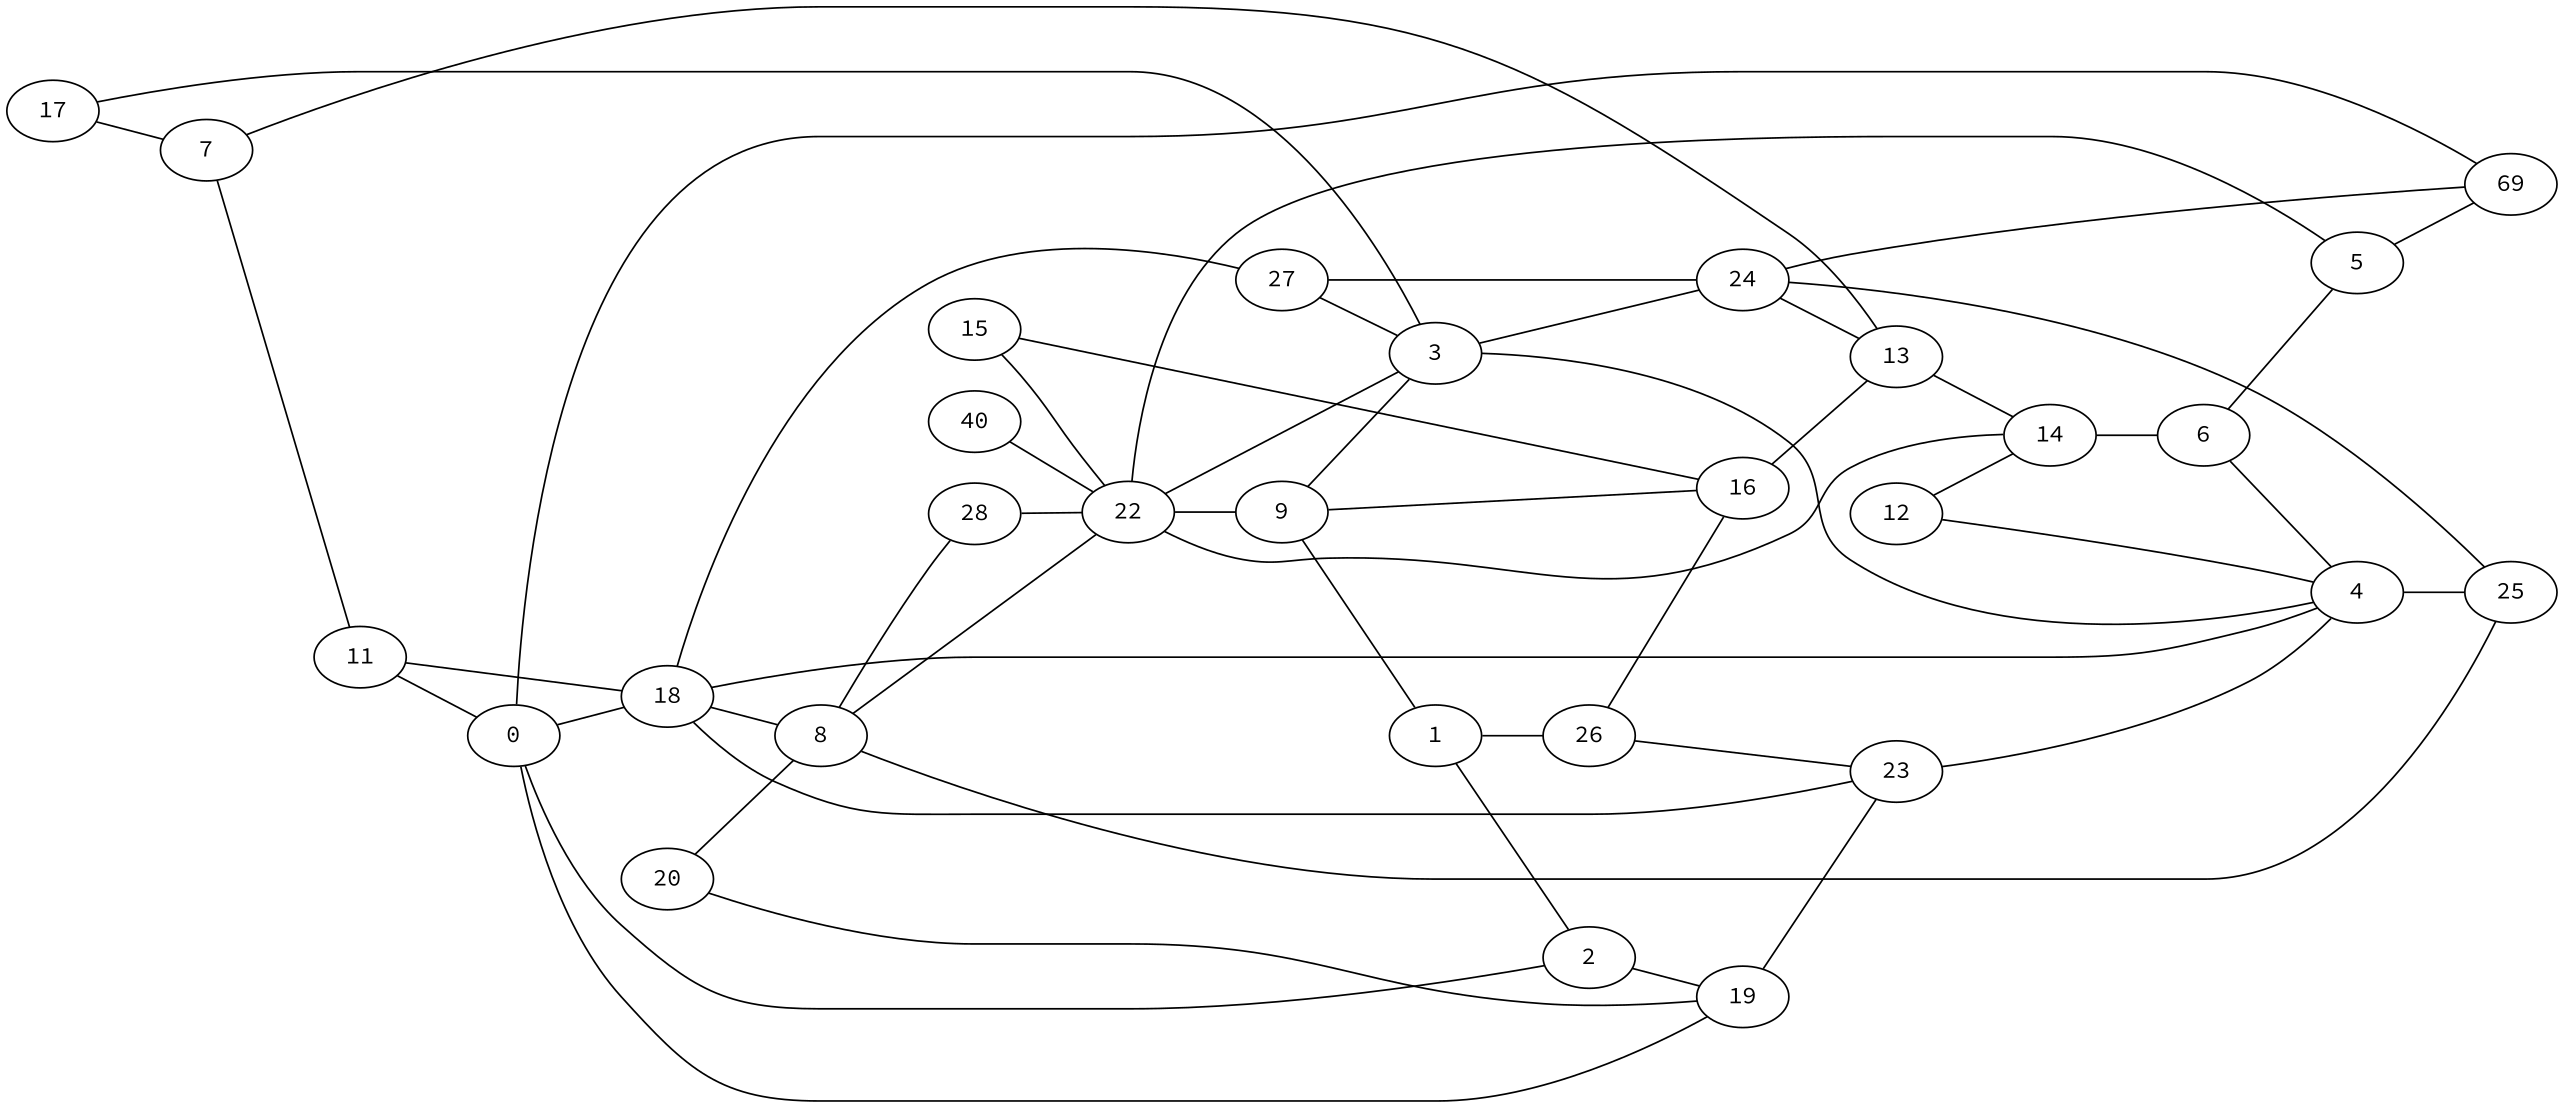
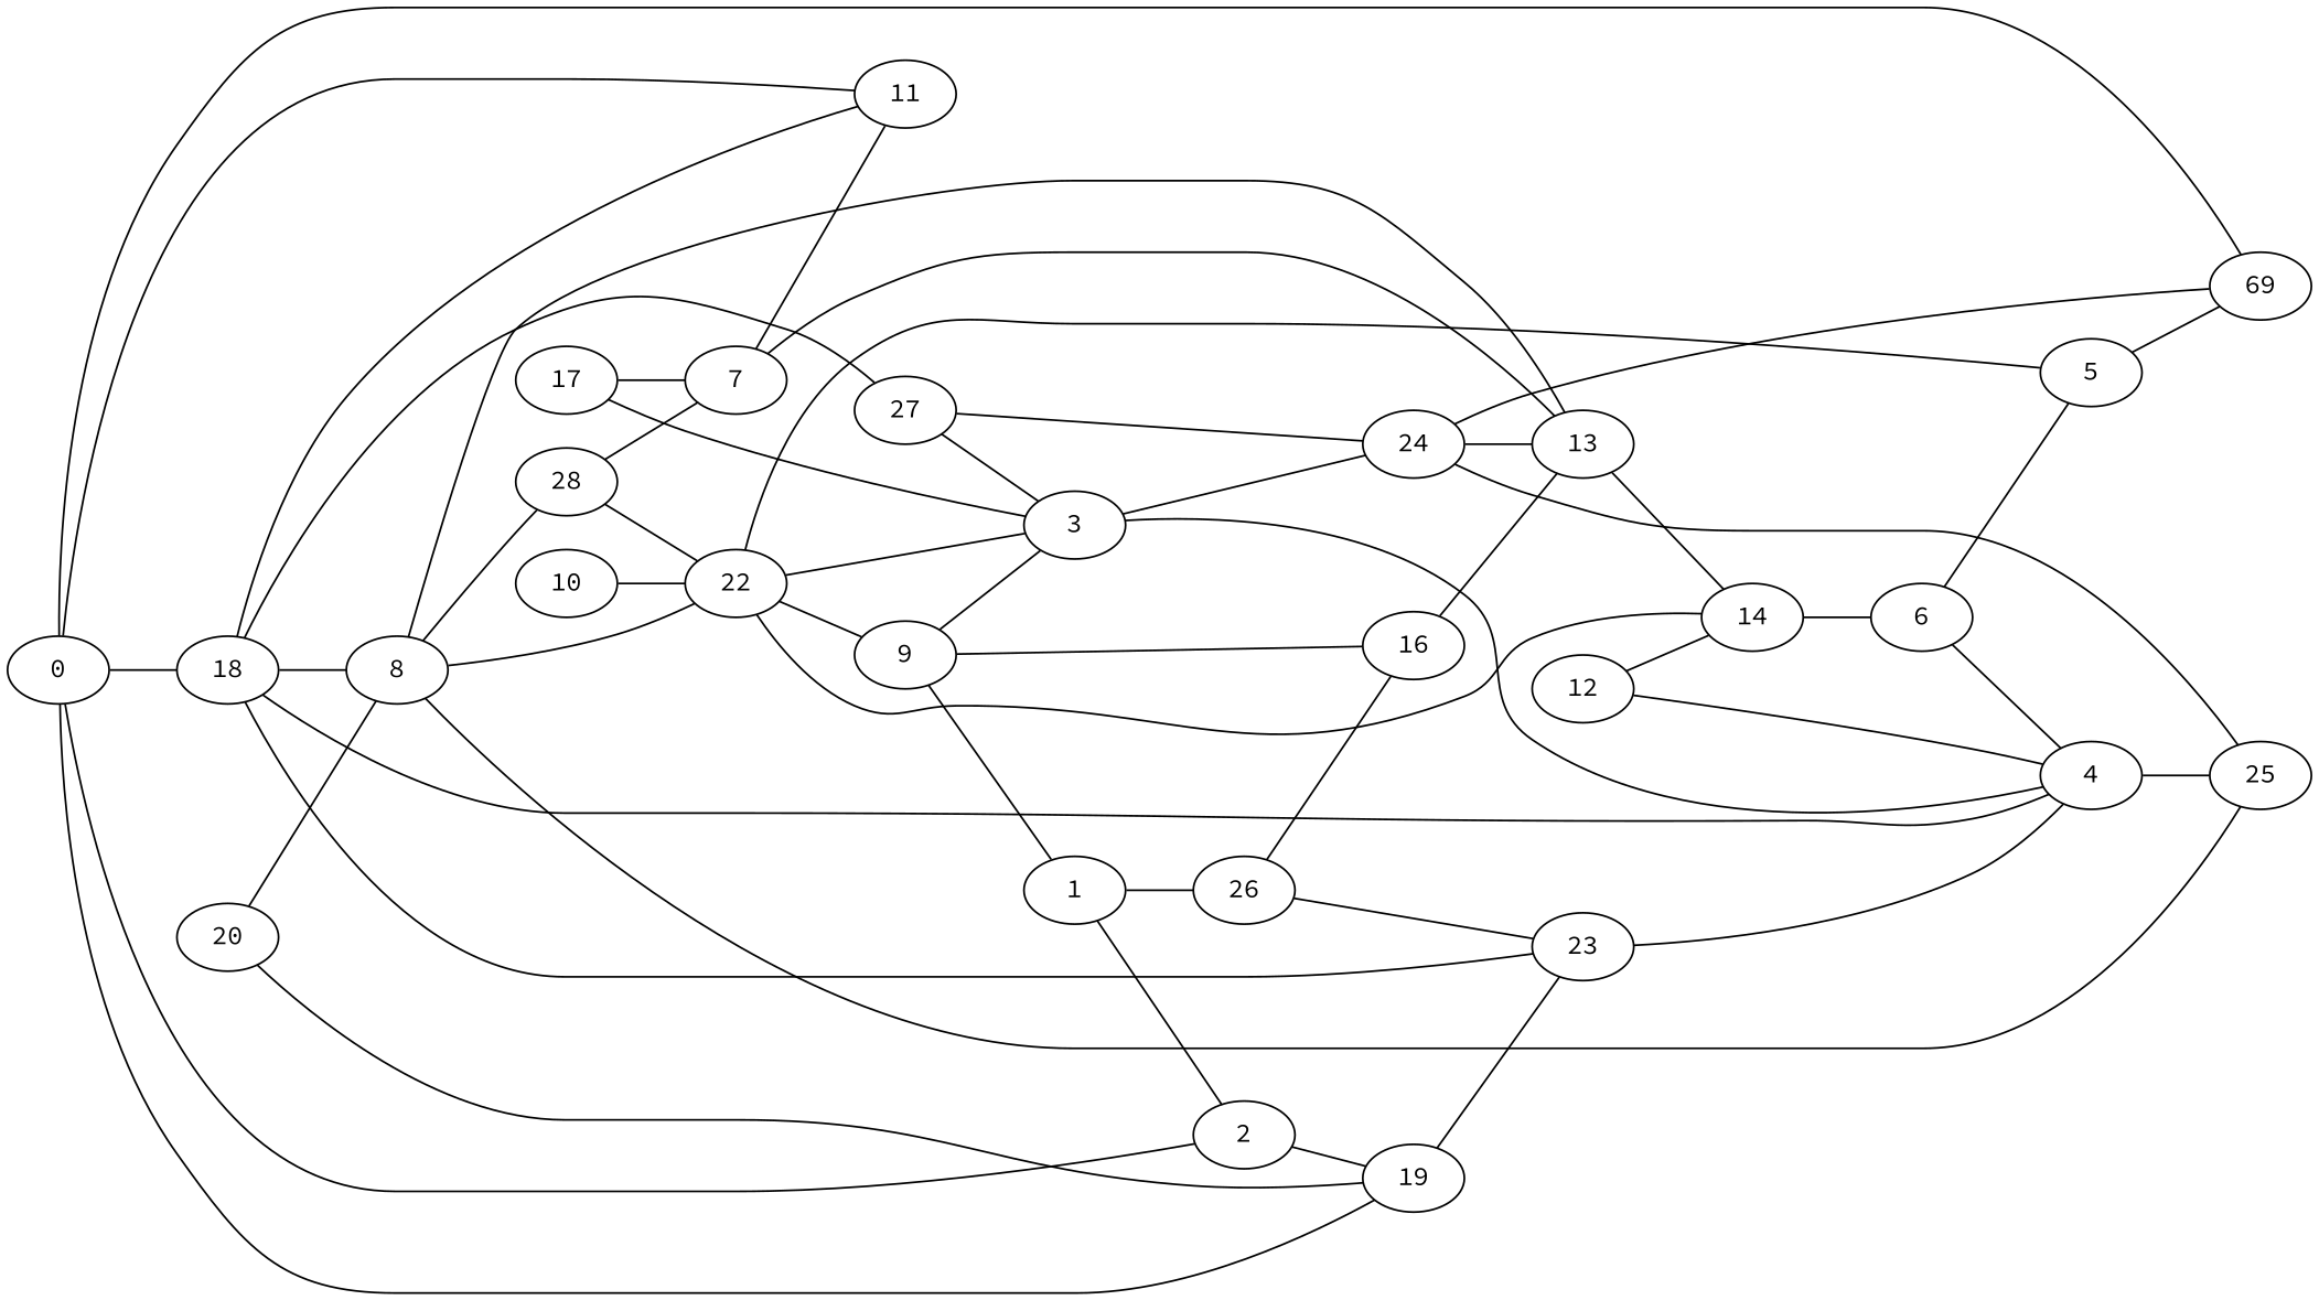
  graph {
    fontname="Source Code Pro"
    rankdir=LR
    node [fontname="Source Code Pro"]
    edge [fontname="Source Code Pro"]
    n1 [label=0]
    n2 [label=18]
    n3 [label=69]
    n4 [label=8]
    n5 [label=27]
    n6 [label=24]
    n7 [label=1]
    n8 [label=2]
    n9 [label=26]
    n10 [label=19]
    n11 [label=16]
    n12 [label=23]
    n13 [label=3]
    n14 [label=4]
    n15 [label=25]
    n16 [label=13]
    n17 [label=5]
    n18 [label=22]
    n19 [label=9]
    n20 [label=6]
    n21 [label=7]
    n22 [label=11]
    n23 [label=14]
    n24 [label=28]
-   n25 [label=40]
+   n25 [label=10]
    n26 [label=12]
-   n27 [label=15]
    n28 [label=17]
    n29 [label=20]
    n1 -- n2
    n1 -- n3
    n2 -- n4
    n2 -- n5
    n3 -- n6
    n4 -- n18
    n4 -- n24
    n5 -- n6
    n5 -- n13
    n6 -- n15
    n6 -- n16
    n7 -- n8
    n7 -- n9
    n8 -- n1
    n8 -- n10
    n9 -- n11
    n9 -- n12
    n10 -- n1
    n10 -- n12
    n11 -- n16
    n11 -- n19
    n12 -- n2
    n12 -- n14
    n13 -- n6
    n13 -- n14
    n14 -- n2
    n14 -- n15
    n15 -- n4
+   n16 -- n4
    n16 -- n23
    n17 -- n3
    n17 -- n18
    n18 -- n13
    n18 -- n19
    n19 -- n7
    n19 -- n13
    n20 -- n14
    n20 -- n17
    n21 -- n16
    n21 -- n22
    n22 -- n1
    n22 -- n2
    n23 -- n18
    n23 -- n20
    n24 -- n18
+   n24 -- n21
    n25 -- n18
    n26 -- n14
    n26 -- n23
-   n27 -- n11
-   n27 -- n18
    n28 -- n13
    n28 -- n21
    n29 -- n4
    n29 -- n10
  }
